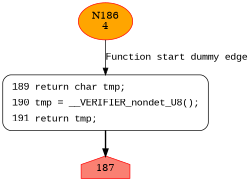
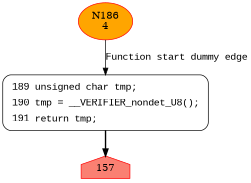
  digraph {
    node [color=red style=filled]
    n1 [fillcolor=orange label="N186\n4" shape=ellipse]
-   n2 [fillcolor=white fontname="Courier New" label=<<table border="0" cellborder="0" cellpadding="3" bgcolor="white"><tr><td align="right">189</td><td align="left">return char tmp;</td></tr><tr><td align="right">190</td><td align="left">tmp = __VERIFIER_nondet_U8();</td></tr><tr><td align="right">191</td><td align="left">return tmp;</td></tr></table>> penwidth=1 shape=Mrecord style="filled,bold" color=""]
-   187 [fillcolor=salmon shape=house]
+   n2 [fillcolor=white fontname="Courier New" label=<<table border="0" cellborder="0" cellpadding="3" bgcolor="white"><tr><td align="right">189</td><td align="left">unsigned char tmp;</td></tr><tr><td align="right">190</td><td align="left">tmp = __VERIFIER_nondet_U8();</td></tr><tr><td align="right">191</td><td align="left">return tmp;</td></tr></table>> penwidth=1 shape=Mrecord style="filled,bold" color=""]
+   187 [fillcolor=salmon shape=house label=157]
    n1 -> n2 [fontname="Courier New" label="Function start dummy edge" style=solid]
    n2 -> 187 [style=bold]
  }
